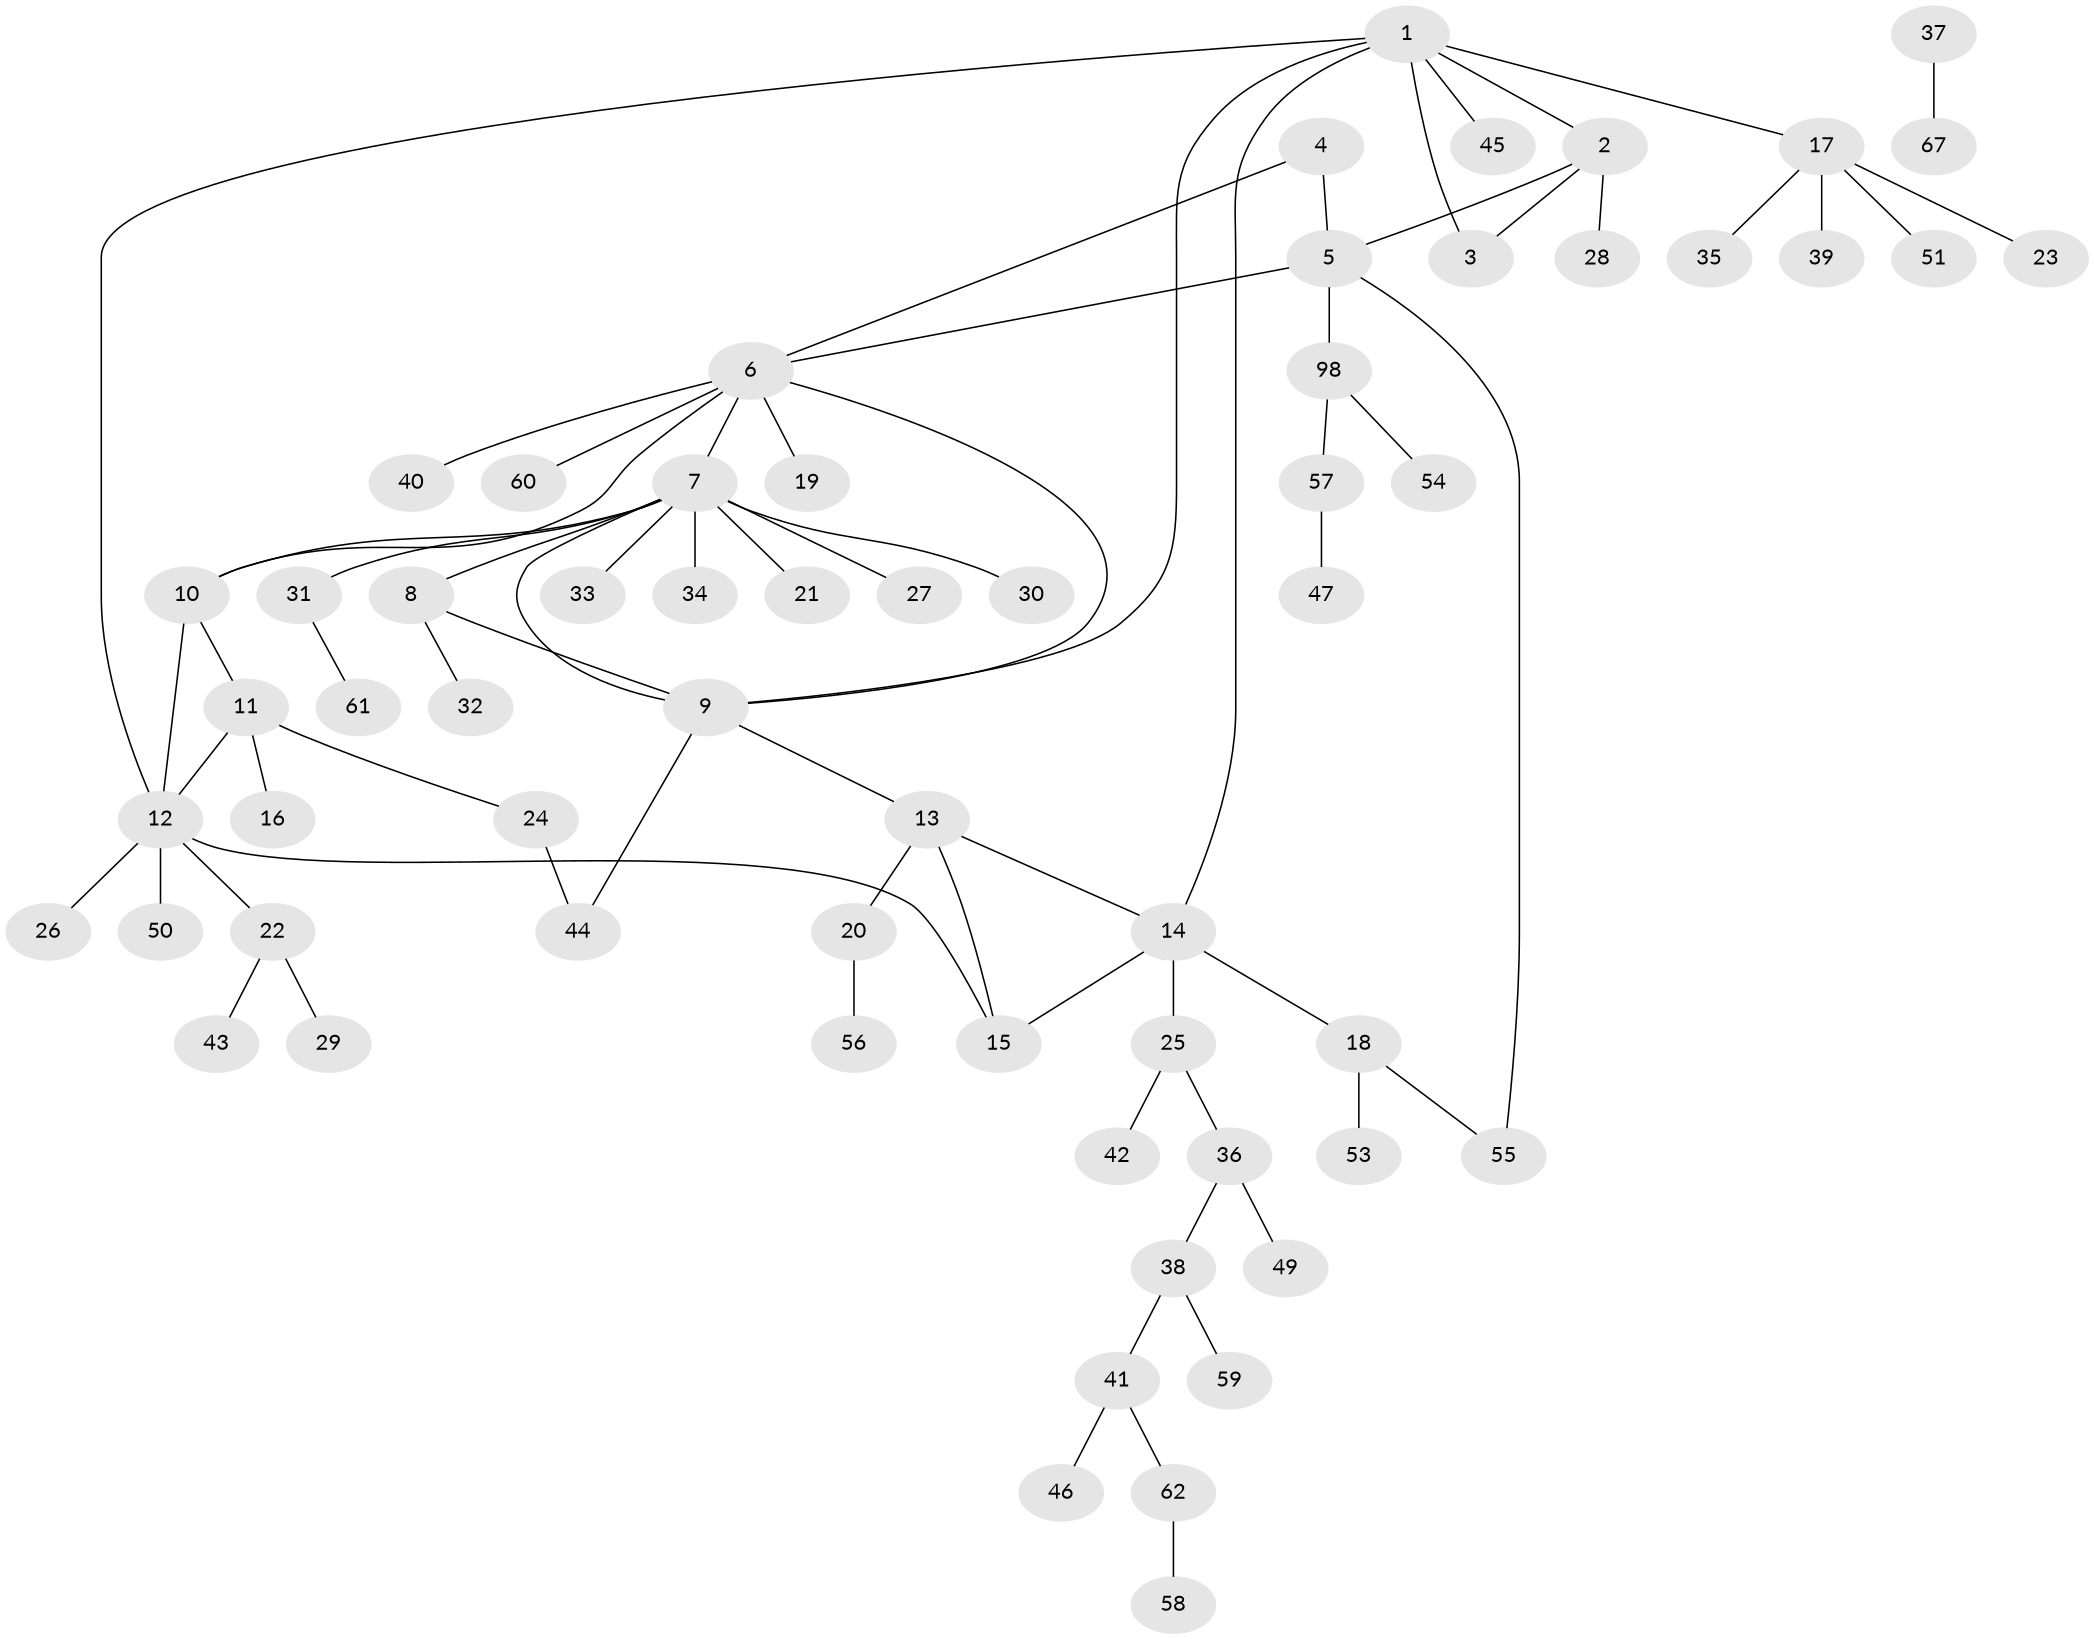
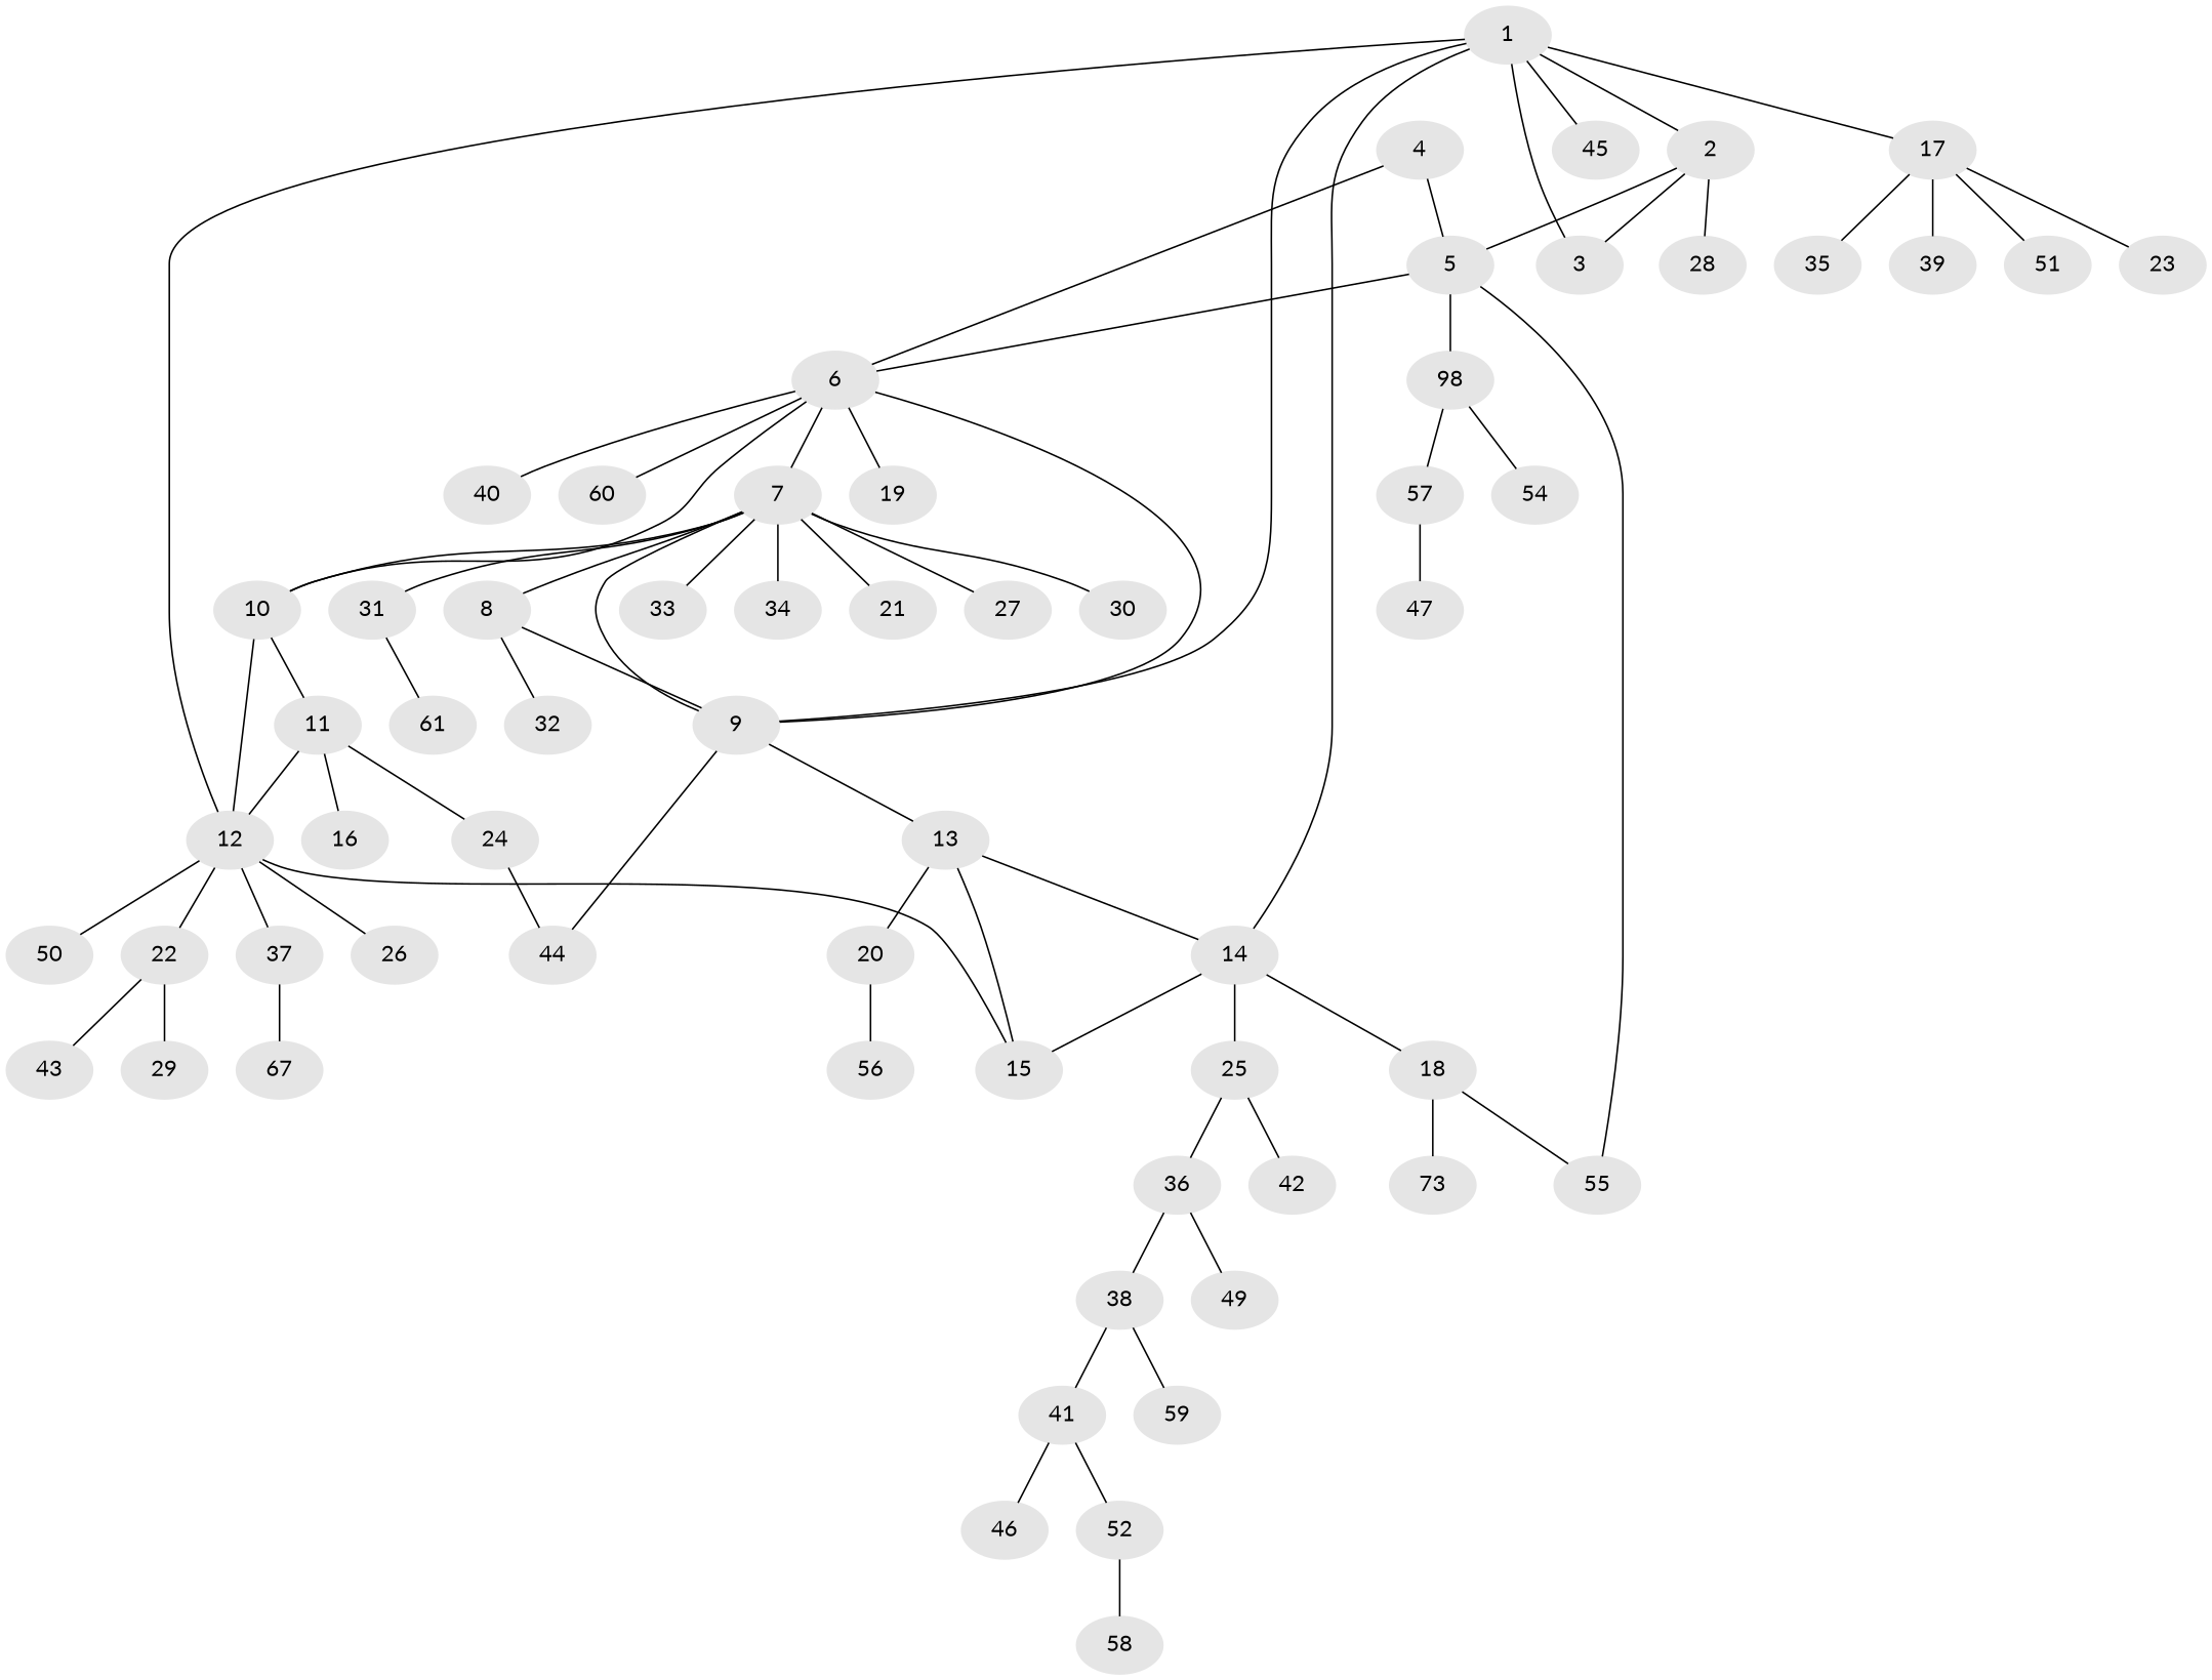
  graph {
    fontname=Lato
    node [color=gray90 fontname=Lato style=filled]
    edge [fontname=Lato]
    1
    2
    3
    9
    12
    14
    17
    45
    5
    28
    13
    44
    15
    22
    26
    37
    50
    18
    25
    23
    35
    39
    51
    6
    n25 [label=98]
    55
    4
    7
    10
    19
    40
    60
    54
    57
    8
    21
    27
    30
    31
    33
    34
    11
    20
    32
    61
    16
    24
    29
    43
    n50 [label=67]
    56
-   53
+   53 [label=73]
    36
    42
    38
    49
    41
    59
    46
-   52 [label=62]
+   52
    58
    47
    1 -- 2
    1 -- 3
    1 -- 9
    1 -- 12
    1 -- 14
    1 -- 17
    1 -- 45
    2 -- 3
    2 -- 5
    2 -- 28
    9 -- 13
    9 -- 44
    12 -- 15
    12 -- 22
    12 -- 26
+   12 -- 37
    12 -- 50
    14 -- 15
    14 -- 18
    14 -- 25
    17 -- 23
    17 -- 35
    17 -- 39
    17 -- 51
    5 -- 6
    5 -- n25
    5 -- 55
    13 -- 14
    13 -- 15
    13 -- 20
    22 -- 29
    22 -- 43
    37 -- n50
    18 -- 55
    18 -- 53
    25 -- 36
    25 -- 42
    6 -- 9
    6 -- 7
    6 -- 10
    6 -- 19
    6 -- 40
    6 -- 60
    n25 -- 54
    n25 -- 57
    4 -- 5
    4 -- 6
    7 -- 9
    7 -- 10
    7 -- 8
    7 -- 21
    7 -- 27
    7 -- 30
    7 -- 31
    7 -- 33
    7 -- 34
    10 -- 12
    10 -- 11
    57 -- 47
    8 -- 9
    8 -- 32
    31 -- 61
    11 -- 12
    11 -- 16
    11 -- 24
    20 -- 56
    24 -- 44
    36 -- 38
    36 -- 49
    38 -- 41
    38 -- 59
    41 -- 46
    41 -- 52
    52 -- 58
  }
